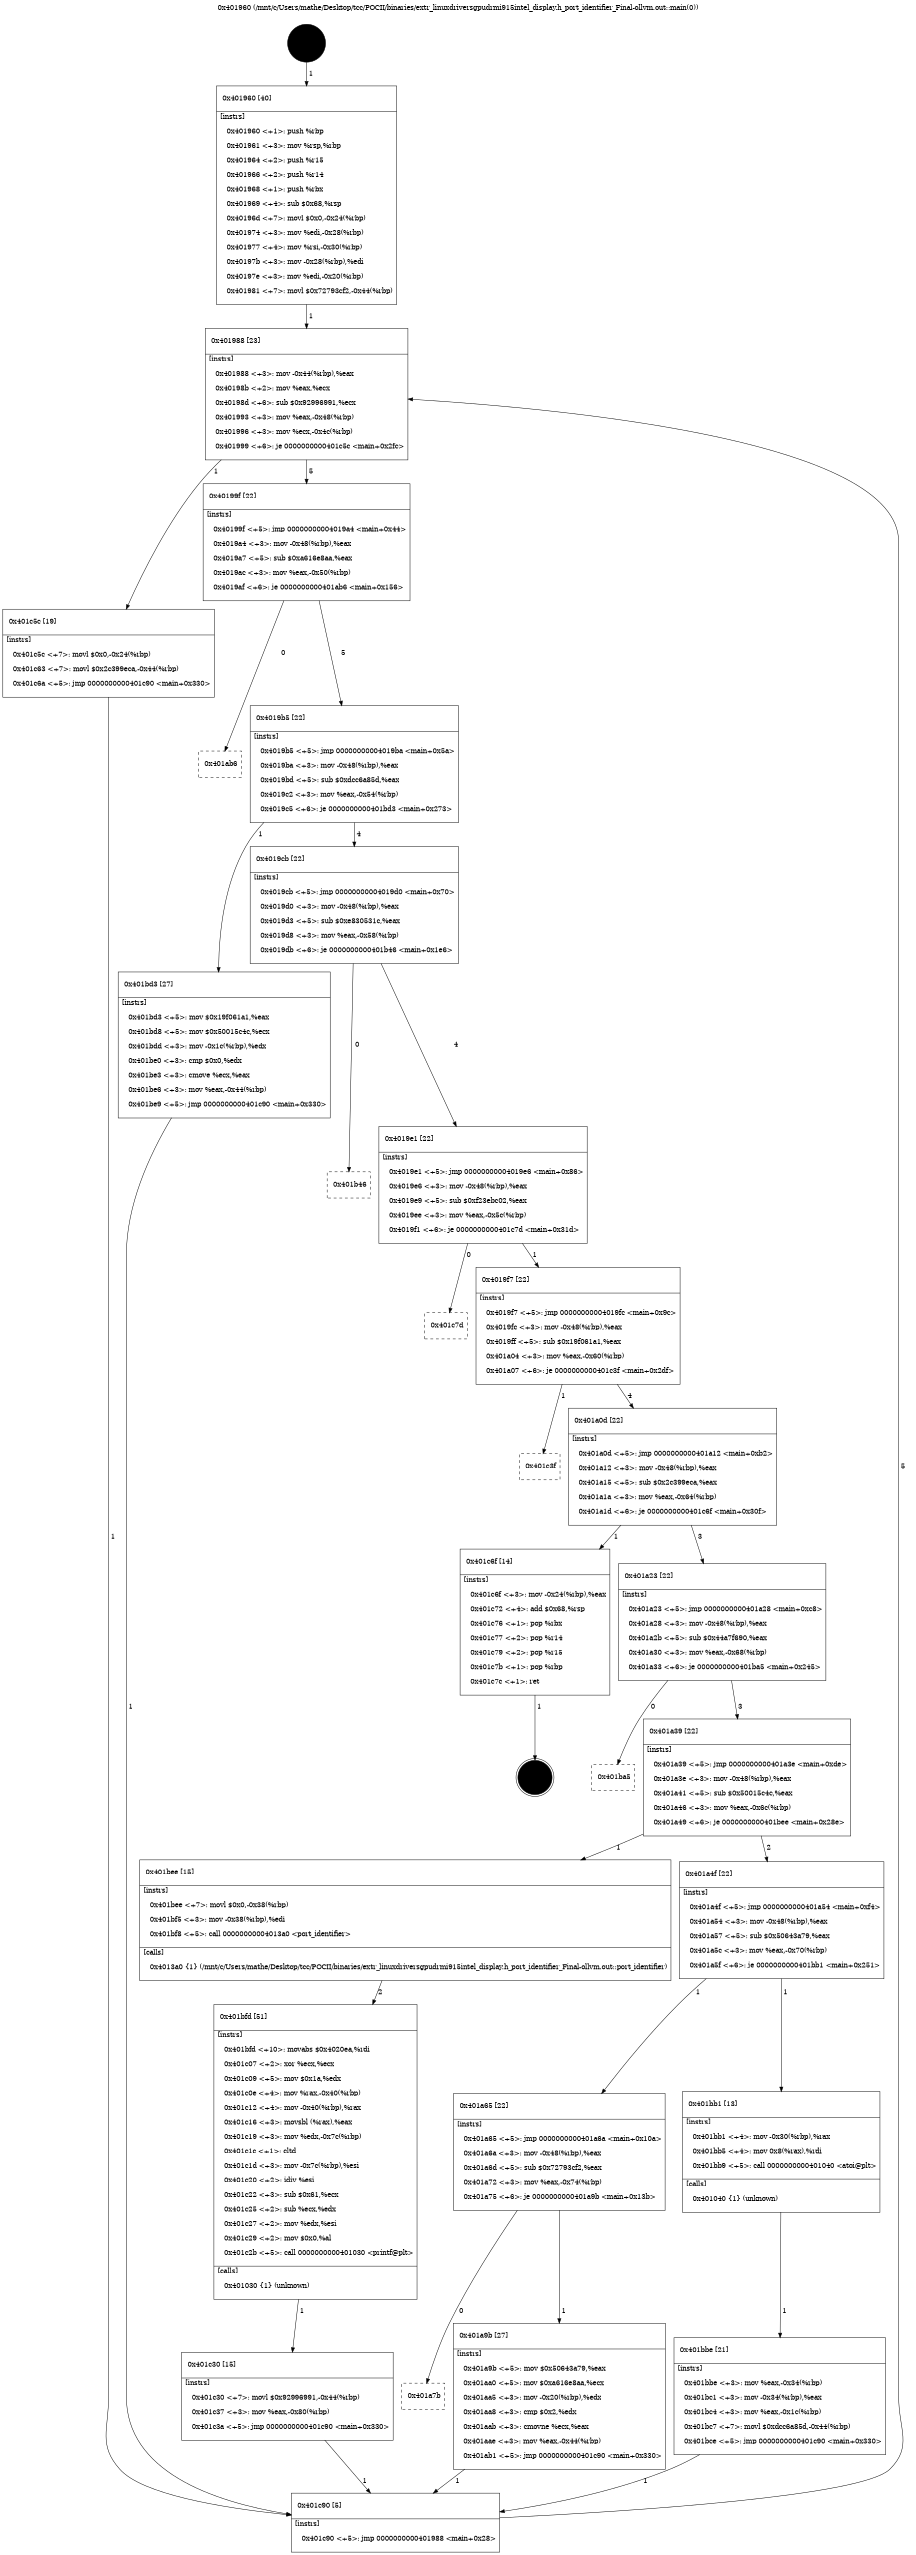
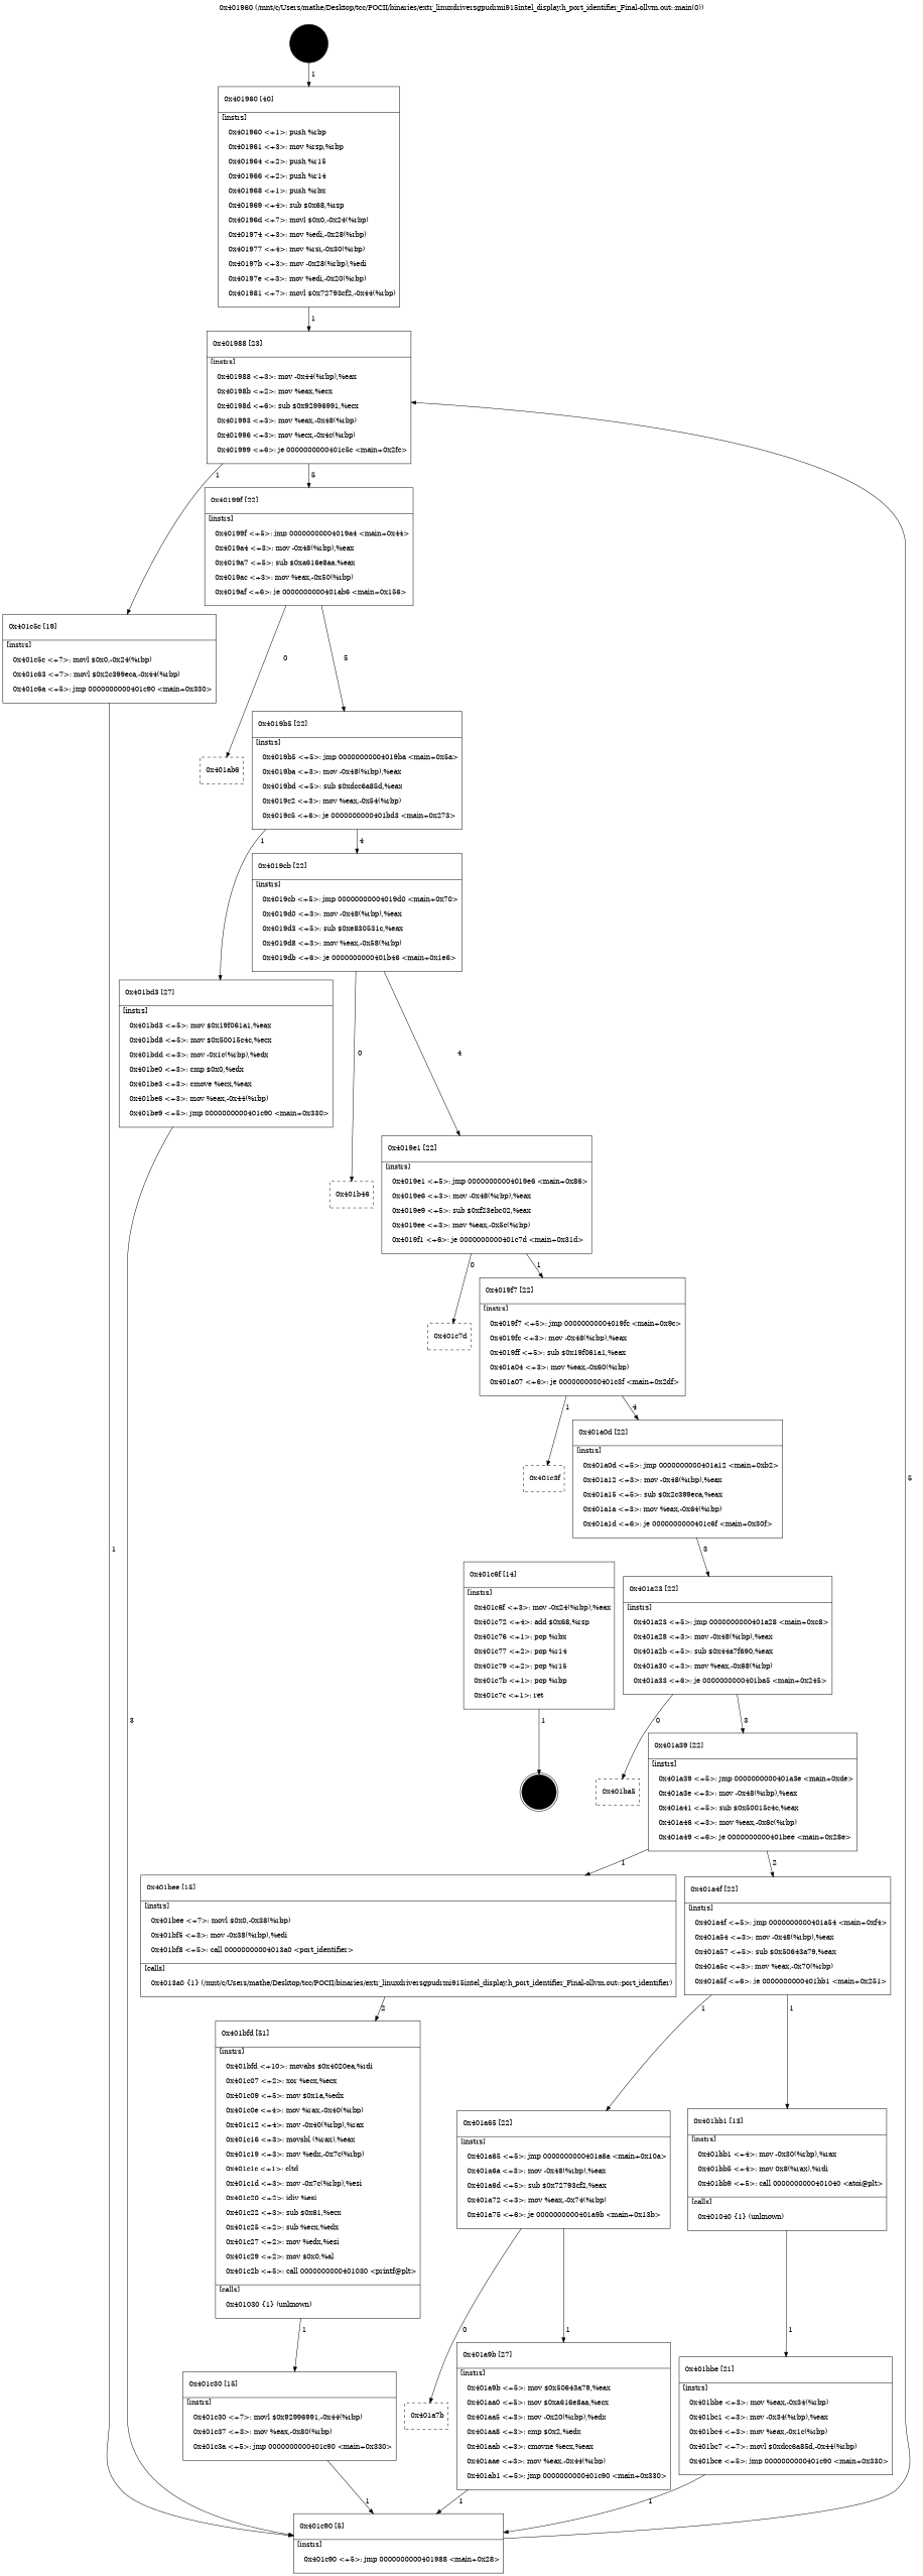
  digraph {
    label="0x401960 (/mnt/c/Users/mathe/Desktop/tcc/POCII/binaries/extr_linuxdriversgpudrmi915intel_display.h_port_identifier_Final-ollvm.out::main(0))"
    labelloc=t
    node [shape=record]
    Entry [fillcolor=black height=0.3 shape=circle style=filled width=0.3]
    n2 [label="{\n     0x401960 [40]\l\n     | [instrs]\l\n     &nbsp;&nbsp;0x401960 \<+1\>: push %rbp\l\n     &nbsp;&nbsp;0x401961 \<+3\>: mov %rsp,%rbp\l\n     &nbsp;&nbsp;0x401964 \<+2\>: push %r15\l\n     &nbsp;&nbsp;0x401966 \<+2\>: push %r14\l\n     &nbsp;&nbsp;0x401968 \<+1\>: push %rbx\l\n     &nbsp;&nbsp;0x401969 \<+4\>: sub $0x68,%rsp\l\n     &nbsp;&nbsp;0x40196d \<+7\>: movl $0x0,-0x24(%rbp)\l\n     &nbsp;&nbsp;0x401974 \<+3\>: mov %edi,-0x28(%rbp)\l\n     &nbsp;&nbsp;0x401977 \<+4\>: mov %rsi,-0x30(%rbp)\l\n     &nbsp;&nbsp;0x40197b \<+3\>: mov -0x28(%rbp),%edi\l\n     &nbsp;&nbsp;0x40197e \<+3\>: mov %edi,-0x20(%rbp)\l\n     &nbsp;&nbsp;0x401981 \<+7\>: movl $0x72793cf2,-0x44(%rbp)\l\n  }"]
    n3 [label="{\n     0x401988 [23]\l\n     | [instrs]\l\n     &nbsp;&nbsp;0x401988 \<+3\>: mov -0x44(%rbp),%eax\l\n     &nbsp;&nbsp;0x40198b \<+2\>: mov %eax,%ecx\l\n     &nbsp;&nbsp;0x40198d \<+6\>: sub $0x92996991,%ecx\l\n     &nbsp;&nbsp;0x401993 \<+3\>: mov %eax,-0x48(%rbp)\l\n     &nbsp;&nbsp;0x401996 \<+3\>: mov %ecx,-0x4c(%rbp)\l\n     &nbsp;&nbsp;0x401999 \<+6\>: je 0000000000401c5c \<main+0x2fc\>\l\n  }"]
    n4 [label="{\n     0x401c5c [19]\l\n     | [instrs]\l\n     &nbsp;&nbsp;0x401c5c \<+7\>: movl $0x0,-0x24(%rbp)\l\n     &nbsp;&nbsp;0x401c63 \<+7\>: movl $0x2c399eca,-0x44(%rbp)\l\n     &nbsp;&nbsp;0x401c6a \<+5\>: jmp 0000000000401c90 \<main+0x330\>\l\n  }"]
    n5 [label="{\n     0x40199f [22]\l\n     | [instrs]\l\n     &nbsp;&nbsp;0x40199f \<+5\>: jmp 00000000004019a4 \<main+0x44\>\l\n     &nbsp;&nbsp;0x4019a4 \<+3\>: mov -0x48(%rbp),%eax\l\n     &nbsp;&nbsp;0x4019a7 \<+5\>: sub $0xa616e8aa,%eax\l\n     &nbsp;&nbsp;0x4019ac \<+3\>: mov %eax,-0x50(%rbp)\l\n     &nbsp;&nbsp;0x4019af \<+6\>: je 0000000000401ab6 \<main+0x156\>\l\n  }"]
    n6 [label="{\n     0x401c90 [5]\l\n     | [instrs]\l\n     &nbsp;&nbsp;0x401c90 \<+5\>: jmp 0000000000401988 \<main+0x28\>\l\n  }"]
    n7 [label="{\n     0x401ab6\l\n  }" style=dashed]
    n8 [label="{\n     0x4019b5 [22]\l\n     | [instrs]\l\n     &nbsp;&nbsp;0x4019b5 \<+5\>: jmp 00000000004019ba \<main+0x5a\>\l\n     &nbsp;&nbsp;0x4019ba \<+3\>: mov -0x48(%rbp),%eax\l\n     &nbsp;&nbsp;0x4019bd \<+5\>: sub $0xdcc6a85d,%eax\l\n     &nbsp;&nbsp;0x4019c2 \<+3\>: mov %eax,-0x54(%rbp)\l\n     &nbsp;&nbsp;0x4019c5 \<+6\>: je 0000000000401bd3 \<main+0x273\>\l\n  }"]
    n9 [label="{\n     0x401bd3 [27]\l\n     | [instrs]\l\n     &nbsp;&nbsp;0x401bd3 \<+5\>: mov $0x19f061a1,%eax\l\n     &nbsp;&nbsp;0x401bd8 \<+5\>: mov $0x50015c4c,%ecx\l\n     &nbsp;&nbsp;0x401bdd \<+3\>: mov -0x1c(%rbp),%edx\l\n     &nbsp;&nbsp;0x401be0 \<+3\>: cmp $0x0,%edx\l\n     &nbsp;&nbsp;0x401be3 \<+3\>: cmove %ecx,%eax\l\n     &nbsp;&nbsp;0x401be6 \<+3\>: mov %eax,-0x44(%rbp)\l\n     &nbsp;&nbsp;0x401be9 \<+5\>: jmp 0000000000401c90 \<main+0x330\>\l\n  }"]
    n10 [label="{\n     0x4019cb [22]\l\n     | [instrs]\l\n     &nbsp;&nbsp;0x4019cb \<+5\>: jmp 00000000004019d0 \<main+0x70\>\l\n     &nbsp;&nbsp;0x4019d0 \<+3\>: mov -0x48(%rbp),%eax\l\n     &nbsp;&nbsp;0x4019d3 \<+5\>: sub $0xe830531c,%eax\l\n     &nbsp;&nbsp;0x4019d8 \<+3\>: mov %eax,-0x58(%rbp)\l\n     &nbsp;&nbsp;0x4019db \<+6\>: je 0000000000401b46 \<main+0x1e6\>\l\n  }"]
    Exit [fillcolor=black height=0.3 peripheries=2 shape=circle style=filled width=0.3]
    n12 [label="{\n     0x401b46\l\n  }" style=dashed]
    n13 [label="{\n     0x4019e1 [22]\l\n     | [instrs]\l\n     &nbsp;&nbsp;0x4019e1 \<+5\>: jmp 00000000004019e6 \<main+0x86\>\l\n     &nbsp;&nbsp;0x4019e6 \<+3\>: mov -0x48(%rbp),%eax\l\n     &nbsp;&nbsp;0x4019e9 \<+5\>: sub $0xf23ebc02,%eax\l\n     &nbsp;&nbsp;0x4019ee \<+3\>: mov %eax,-0x5c(%rbp)\l\n     &nbsp;&nbsp;0x4019f1 \<+6\>: je 0000000000401c7d \<main+0x31d\>\l\n  }"]
    n14 [label="{\n     0x401c30 [15]\l\n     | [instrs]\l\n     &nbsp;&nbsp;0x401c30 \<+7\>: movl $0x92996991,-0x44(%rbp)\l\n     &nbsp;&nbsp;0x401c37 \<+3\>: mov %eax,-0x80(%rbp)\l\n     &nbsp;&nbsp;0x401c3a \<+5\>: jmp 0000000000401c90 \<main+0x330\>\l\n  }"]
    n15 [label="{\n     0x401c7d\l\n  }" style=dashed]
    n16 [label="{\n     0x4019f7 [22]\l\n     | [instrs]\l\n     &nbsp;&nbsp;0x4019f7 \<+5\>: jmp 00000000004019fc \<main+0x9c\>\l\n     &nbsp;&nbsp;0x4019fc \<+3\>: mov -0x48(%rbp),%eax\l\n     &nbsp;&nbsp;0x4019ff \<+5\>: sub $0x19f061a1,%eax\l\n     &nbsp;&nbsp;0x401a04 \<+3\>: mov %eax,-0x60(%rbp)\l\n     &nbsp;&nbsp;0x401a07 \<+6\>: je 0000000000401c3f \<main+0x2df\>\l\n  }"]
    n17 [label="{\n     0x401bfd [51]\l\n     | [instrs]\l\n     &nbsp;&nbsp;0x401bfd \<+10\>: movabs $0x4020ea,%rdi\l\n     &nbsp;&nbsp;0x401c07 \<+2\>: xor %ecx,%ecx\l\n     &nbsp;&nbsp;0x401c09 \<+5\>: mov $0x1a,%edx\l\n     &nbsp;&nbsp;0x401c0e \<+4\>: mov %rax,-0x40(%rbp)\l\n     &nbsp;&nbsp;0x401c12 \<+4\>: mov -0x40(%rbp),%rax\l\n     &nbsp;&nbsp;0x401c16 \<+3\>: movsbl (%rax),%eax\l\n     &nbsp;&nbsp;0x401c19 \<+3\>: mov %edx,-0x7c(%rbp)\l\n     &nbsp;&nbsp;0x401c1c \<+1\>: cltd\l\n     &nbsp;&nbsp;0x401c1d \<+3\>: mov -0x7c(%rbp),%esi\l\n     &nbsp;&nbsp;0x401c20 \<+2\>: idiv %esi\l\n     &nbsp;&nbsp;0x401c22 \<+3\>: sub $0x61,%ecx\l\n     &nbsp;&nbsp;0x401c25 \<+2\>: sub %ecx,%edx\l\n     &nbsp;&nbsp;0x401c27 \<+2\>: mov %edx,%esi\l\n     &nbsp;&nbsp;0x401c29 \<+2\>: mov $0x0,%al\l\n     &nbsp;&nbsp;0x401c2b \<+5\>: call 0000000000401030 \<printf@plt\>\l\n     | [calls]\l\n     &nbsp;&nbsp;0x401030 \{1\} (unknown)\l\n  }"]
    n18 [label="{\n     0x401c3f\l\n  }" style=dashed]
    n19 [label="{\n     0x401a0d [22]\l\n     | [instrs]\l\n     &nbsp;&nbsp;0x401a0d \<+5\>: jmp 0000000000401a12 \<main+0xb2\>\l\n     &nbsp;&nbsp;0x401a12 \<+3\>: mov -0x48(%rbp),%eax\l\n     &nbsp;&nbsp;0x401a15 \<+5\>: sub $0x2c399eca,%eax\l\n     &nbsp;&nbsp;0x401a1a \<+3\>: mov %eax,-0x64(%rbp)\l\n     &nbsp;&nbsp;0x401a1d \<+6\>: je 0000000000401c6f \<main+0x30f\>\l\n  }"]
    n20 [label="{\n     0x401bbe [21]\l\n     | [instrs]\l\n     &nbsp;&nbsp;0x401bbe \<+3\>: mov %eax,-0x34(%rbp)\l\n     &nbsp;&nbsp;0x401bc1 \<+3\>: mov -0x34(%rbp),%eax\l\n     &nbsp;&nbsp;0x401bc4 \<+3\>: mov %eax,-0x1c(%rbp)\l\n     &nbsp;&nbsp;0x401bc7 \<+7\>: movl $0xdcc6a85d,-0x44(%rbp)\l\n     &nbsp;&nbsp;0x401bce \<+5\>: jmp 0000000000401c90 \<main+0x330\>\l\n  }"]
    n21 [label="{\n     0x401c6f [14]\l\n     | [instrs]\l\n     &nbsp;&nbsp;0x401c6f \<+3\>: mov -0x24(%rbp),%eax\l\n     &nbsp;&nbsp;0x401c72 \<+4\>: add $0x68,%rsp\l\n     &nbsp;&nbsp;0x401c76 \<+1\>: pop %rbx\l\n     &nbsp;&nbsp;0x401c77 \<+2\>: pop %r14\l\n     &nbsp;&nbsp;0x401c79 \<+2\>: pop %r15\l\n     &nbsp;&nbsp;0x401c7b \<+1\>: pop %rbp\l\n     &nbsp;&nbsp;0x401c7c \<+1\>: ret\l\n  }"]
    n22 [label="{\n     0x401a23 [22]\l\n     | [instrs]\l\n     &nbsp;&nbsp;0x401a23 \<+5\>: jmp 0000000000401a28 \<main+0xc8\>\l\n     &nbsp;&nbsp;0x401a28 \<+3\>: mov -0x48(%rbp),%eax\l\n     &nbsp;&nbsp;0x401a2b \<+5\>: sub $0x44a7f690,%eax\l\n     &nbsp;&nbsp;0x401a30 \<+3\>: mov %eax,-0x68(%rbp)\l\n     &nbsp;&nbsp;0x401a33 \<+6\>: je 0000000000401ba5 \<main+0x245\>\l\n  }"]
    n23 [label="{\n     0x401ba5\l\n  }" style=dashed]
    n24 [label="{\n     0x401a39 [22]\l\n     | [instrs]\l\n     &nbsp;&nbsp;0x401a39 \<+5\>: jmp 0000000000401a3e \<main+0xde\>\l\n     &nbsp;&nbsp;0x401a3e \<+3\>: mov -0x48(%rbp),%eax\l\n     &nbsp;&nbsp;0x401a41 \<+5\>: sub $0x50015c4c,%eax\l\n     &nbsp;&nbsp;0x401a46 \<+3\>: mov %eax,-0x6c(%rbp)\l\n     &nbsp;&nbsp;0x401a49 \<+6\>: je 0000000000401bee \<main+0x28e\>\l\n  }"]
    n25 [label="{\n     0x401bee [15]\l\n     | [instrs]\l\n     &nbsp;&nbsp;0x401bee \<+7\>: movl $0x0,-0x38(%rbp)\l\n     &nbsp;&nbsp;0x401bf5 \<+3\>: mov -0x38(%rbp),%edi\l\n     &nbsp;&nbsp;0x401bf8 \<+5\>: call 00000000004013a0 \<port_identifier\>\l\n     | [calls]\l\n     &nbsp;&nbsp;0x4013a0 \{1\} (/mnt/c/Users/mathe/Desktop/tcc/POCII/binaries/extr_linuxdriversgpudrmi915intel_display.h_port_identifier_Final-ollvm.out::port_identifier)\l\n  }"]
    n26 [label="{\n     0x401a4f [22]\l\n     | [instrs]\l\n     &nbsp;&nbsp;0x401a4f \<+5\>: jmp 0000000000401a54 \<main+0xf4\>\l\n     &nbsp;&nbsp;0x401a54 \<+3\>: mov -0x48(%rbp),%eax\l\n     &nbsp;&nbsp;0x401a57 \<+5\>: sub $0x50643a79,%eax\l\n     &nbsp;&nbsp;0x401a5c \<+3\>: mov %eax,-0x70(%rbp)\l\n     &nbsp;&nbsp;0x401a5f \<+6\>: je 0000000000401bb1 \<main+0x251\>\l\n  }"]
    n27 [label="{\n     0x401a7b\l\n  }" style=dashed]
    n28 [label="{\n     0x401a65 [22]\l\n     | [instrs]\l\n     &nbsp;&nbsp;0x401a65 \<+5\>: jmp 0000000000401a6a \<main+0x10a\>\l\n     &nbsp;&nbsp;0x401a6a \<+3\>: mov -0x48(%rbp),%eax\l\n     &nbsp;&nbsp;0x401a6d \<+5\>: sub $0x72793cf2,%eax\l\n     &nbsp;&nbsp;0x401a72 \<+3\>: mov %eax,-0x74(%rbp)\l\n     &nbsp;&nbsp;0x401a75 \<+6\>: je 0000000000401a9b \<main+0x13b\>\l\n  }"]
    n29 [label="{\n     0x401bb1 [13]\l\n     | [instrs]\l\n     &nbsp;&nbsp;0x401bb1 \<+4\>: mov -0x30(%rbp),%rax\l\n     &nbsp;&nbsp;0x401bb5 \<+4\>: mov 0x8(%rax),%rdi\l\n     &nbsp;&nbsp;0x401bb9 \<+5\>: call 0000000000401040 \<atoi@plt\>\l\n     | [calls]\l\n     &nbsp;&nbsp;0x401040 \{1\} (unknown)\l\n  }"]
    n30 [label="{\n     0x401a9b [27]\l\n     | [instrs]\l\n     &nbsp;&nbsp;0x401a9b \<+5\>: mov $0x50643a79,%eax\l\n     &nbsp;&nbsp;0x401aa0 \<+5\>: mov $0xa616e8aa,%ecx\l\n     &nbsp;&nbsp;0x401aa5 \<+3\>: mov -0x20(%rbp),%edx\l\n     &nbsp;&nbsp;0x401aa8 \<+3\>: cmp $0x2,%edx\l\n     &nbsp;&nbsp;0x401aab \<+3\>: cmovne %ecx,%eax\l\n     &nbsp;&nbsp;0x401aae \<+3\>: mov %eax,-0x44(%rbp)\l\n     &nbsp;&nbsp;0x401ab1 \<+5\>: jmp 0000000000401c90 \<main+0x330\>\l\n  }"]
    Entry -> n2 [label=" 1"]
    n2 -> n3 [label=" 1"]
    n3 -> n4 [label=" 1"]
    n3 -> n5 [label=" 5"]
    n4 -> n6 [label=" 1"]
    n5 -> n7 [label=" 0"]
    n5 -> n8 [label=" 5"]
    n6 -> n3 [label=" 5"]
    n8 -> n9 [label=" 1"]
    n8 -> n10 [label=" 4"]
-   n9 -> n6 [label=" 1"]
+   n9 -> n6 [label=" 3"]
    n10 -> n12 [label=" 0"]
    n10 -> n13 [label=" 4"]
    n13 -> n15 [label=" 0"]
    n13 -> n16 [label=" 1"]
    n14 -> n6 [label=" 1"]
    n16 -> n18 [label=" 1"]
    n16 -> n19 [label=" 4"]
    n17 -> n14 [label=" 1"]
-   n19 -> n21 [label=" 1"]
    n19 -> n22 [label=" 3"]
    n20 -> n6 [label=" 1"]
    n21 -> Exit [label=" 1"]
    n22 -> n23 [label=" 0"]
    n22 -> n24 [label=" 3"]
    n24 -> n25 [label=" 1"]
    n24 -> n26 [label=" 2"]
    n25 -> n17 [label=" 2"]
    n26 -> n28 [label=" 1"]
    n26 -> n29 [label=" 1"]
    n28 -> n27 [label=" 0"]
    n28 -> n30 [label=" 1"]
    n29 -> n20 [label=" 1"]
    n30 -> n6 [label=" 1"]
  }
